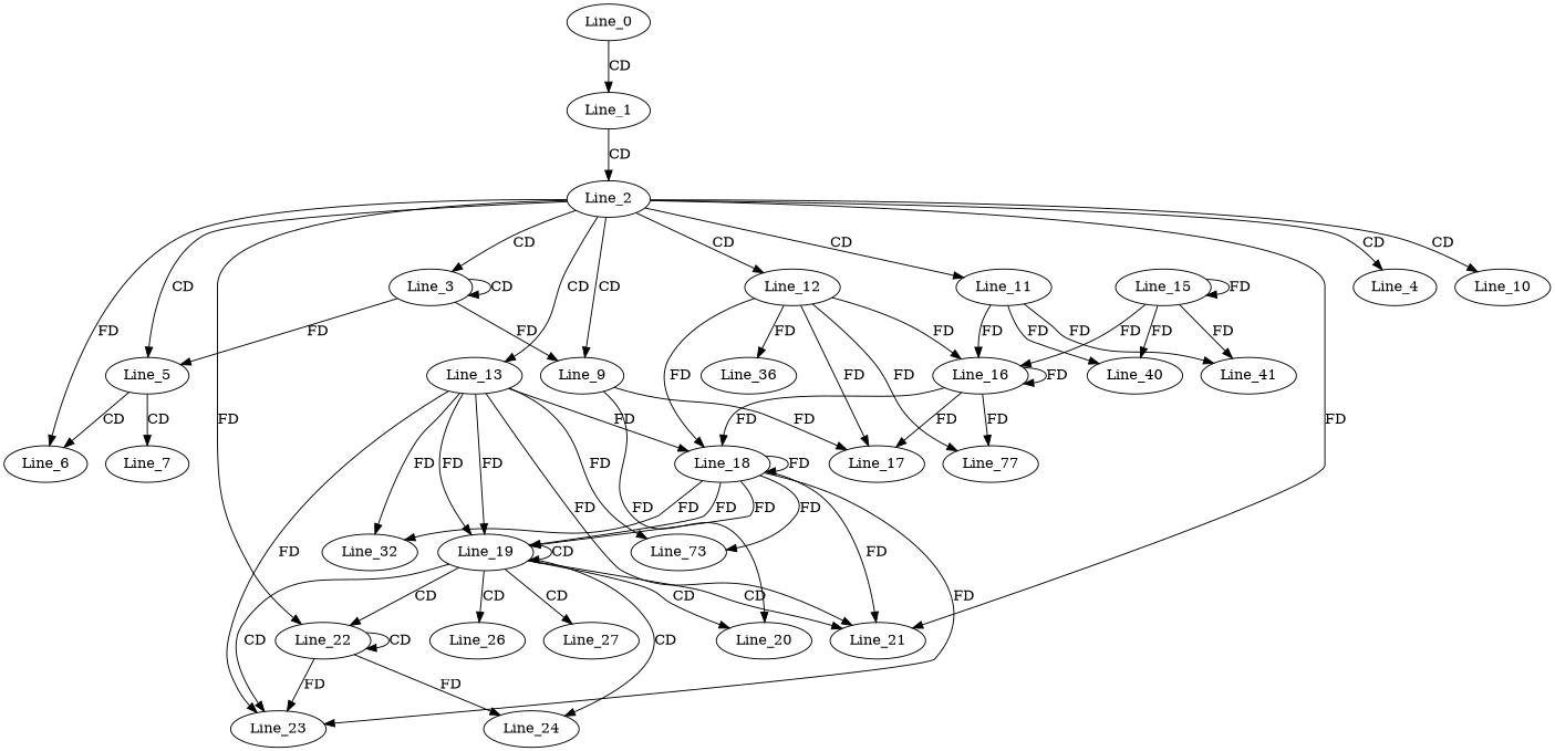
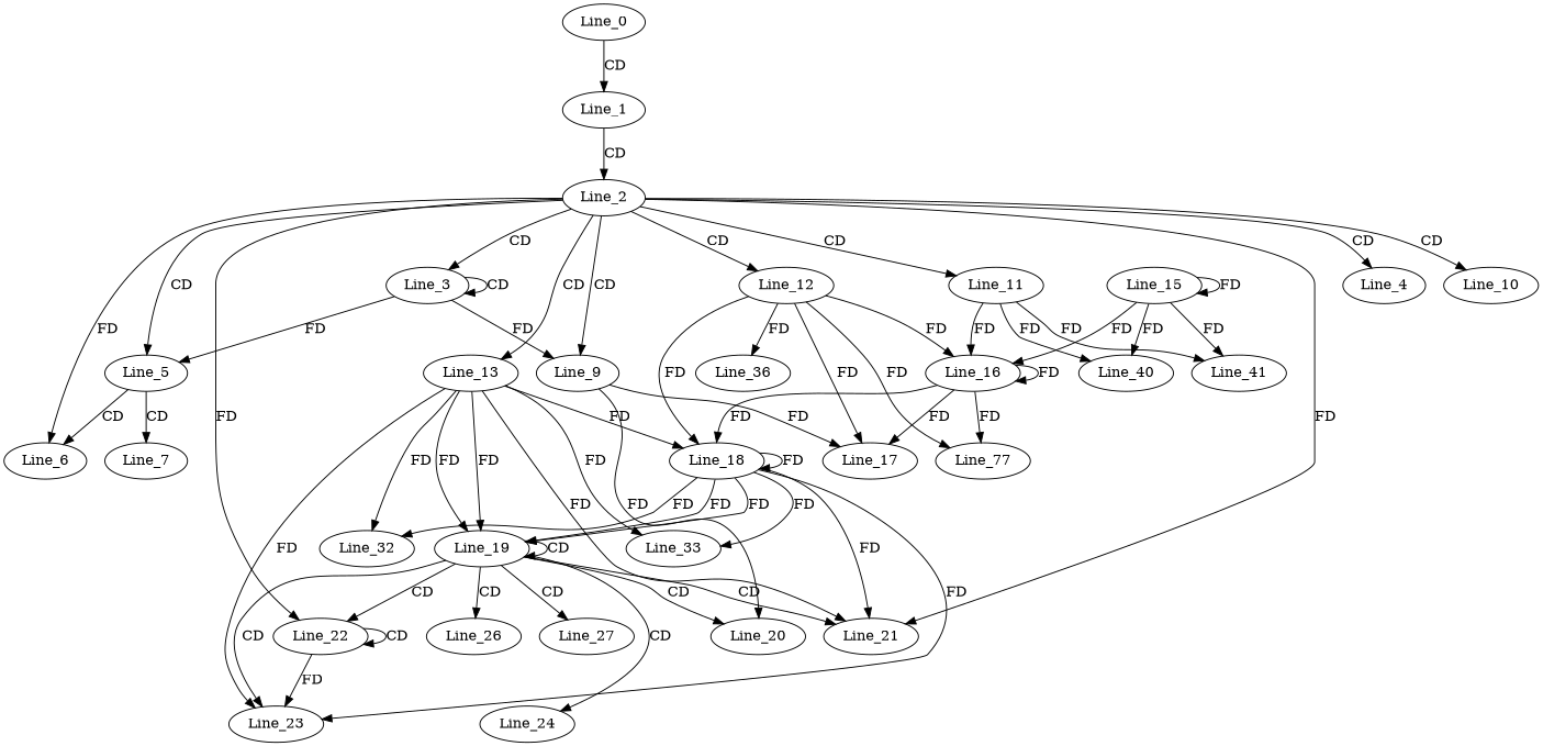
  digraph {
    Line_0
    Line_1
    Line_2
    Line_3
    Line_4
    Line_5
    Line_6
    Line_9
    Line_10
    Line_11
    Line_12
    Line_13
    Line_21
    Line_22
    Line_7
    Line_20
    Line_17
    Line_16
    Line_40
    Line_41
    Line_18
    Line_36
    n23 [label=Line_77]
    Line_19
    Line_23
    Line_32
-   Line_33 [label=Line_73]
+   Line_33
    Line_24
    Line_15
    Line_26
    Line_27
    Line_0 -> Line_1 [label=CD]
    Line_1 -> Line_2 [label=CD]
    Line_2 -> Line_3 [label=CD]
    Line_2 -> Line_4 [label=CD]
    Line_2 -> Line_5 [label=CD]
    Line_2 -> Line_6 [label=FD]
    Line_2 -> Line_9 [label=CD]
    Line_2 -> Line_10 [label=CD]
    Line_2 -> Line_11 [label=CD]
    Line_2 -> Line_12 [label=CD]
    Line_2 -> Line_13 [label=CD]
    Line_2 -> Line_21 [label=FD]
    Line_2 -> Line_22 [label=FD]
    Line_3 -> Line_3 [label=CD]
    Line_3 -> Line_5 [label=FD]
    Line_3 -> Line_9 [label=FD]
    Line_5 -> Line_6 [label=CD]
    Line_5 -> Line_7 [label=CD]
    Line_9 -> Line_20 [label=FD]
    Line_9 -> Line_17 [label=FD]
    Line_11 -> Line_16 [label=FD]
    Line_11 -> Line_40 [label=FD]
    Line_11 -> Line_41 [label=FD]
    Line_12 -> Line_17 [label=FD]
    Line_12 -> Line_16 [label=FD]
    Line_12 -> Line_18 [label=FD]
    Line_12 -> Line_36 [label=FD]
    Line_12 -> n23 [label=FD]
    Line_13 -> Line_21 [label=FD]
    Line_13 -> Line_18 [label=FD]
    Line_13 -> Line_19 [label=FD]
    Line_13 -> Line_19 [label=FD]
    Line_13 -> Line_23 [label=FD]
    Line_13 -> Line_32 [label=FD]
    Line_13 -> Line_33 [label=FD]
    Line_22 -> Line_22 [label=CD]
    Line_22 -> Line_23 [label=FD]
-   Line_22 -> Line_24 [label=FD]
    Line_16 -> Line_17 [label=FD]
    Line_16 -> Line_16 [label=FD]
    Line_16 -> Line_18 [label=FD]
    Line_16 -> n23 [label=FD]
    Line_18 -> Line_21 [label=FD]
    Line_18 -> Line_18 [label=FD]
    Line_18 -> Line_19 [label=FD]
    Line_18 -> Line_19 [label=FD]
    Line_18 -> Line_23 [label=FD]
    Line_18 -> Line_32 [label=FD]
    Line_18 -> Line_33 [label=FD]
    Line_19 -> Line_21 [label=CD]
    Line_19 -> Line_22 [label=CD]
    Line_19 -> Line_20 [label=CD]
    Line_19 -> Line_19 [label=CD]
    Line_19 -> Line_23 [label=CD]
    Line_19 -> Line_24 [label=CD]
    Line_19 -> Line_26 [label=CD]
    Line_19 -> Line_27 [label=CD]
    Line_15 -> Line_16 [label=FD]
    Line_15 -> Line_40 [label=FD]
    Line_15 -> Line_41 [label=FD]
    Line_15 -> Line_15 [label=FD]
  }
